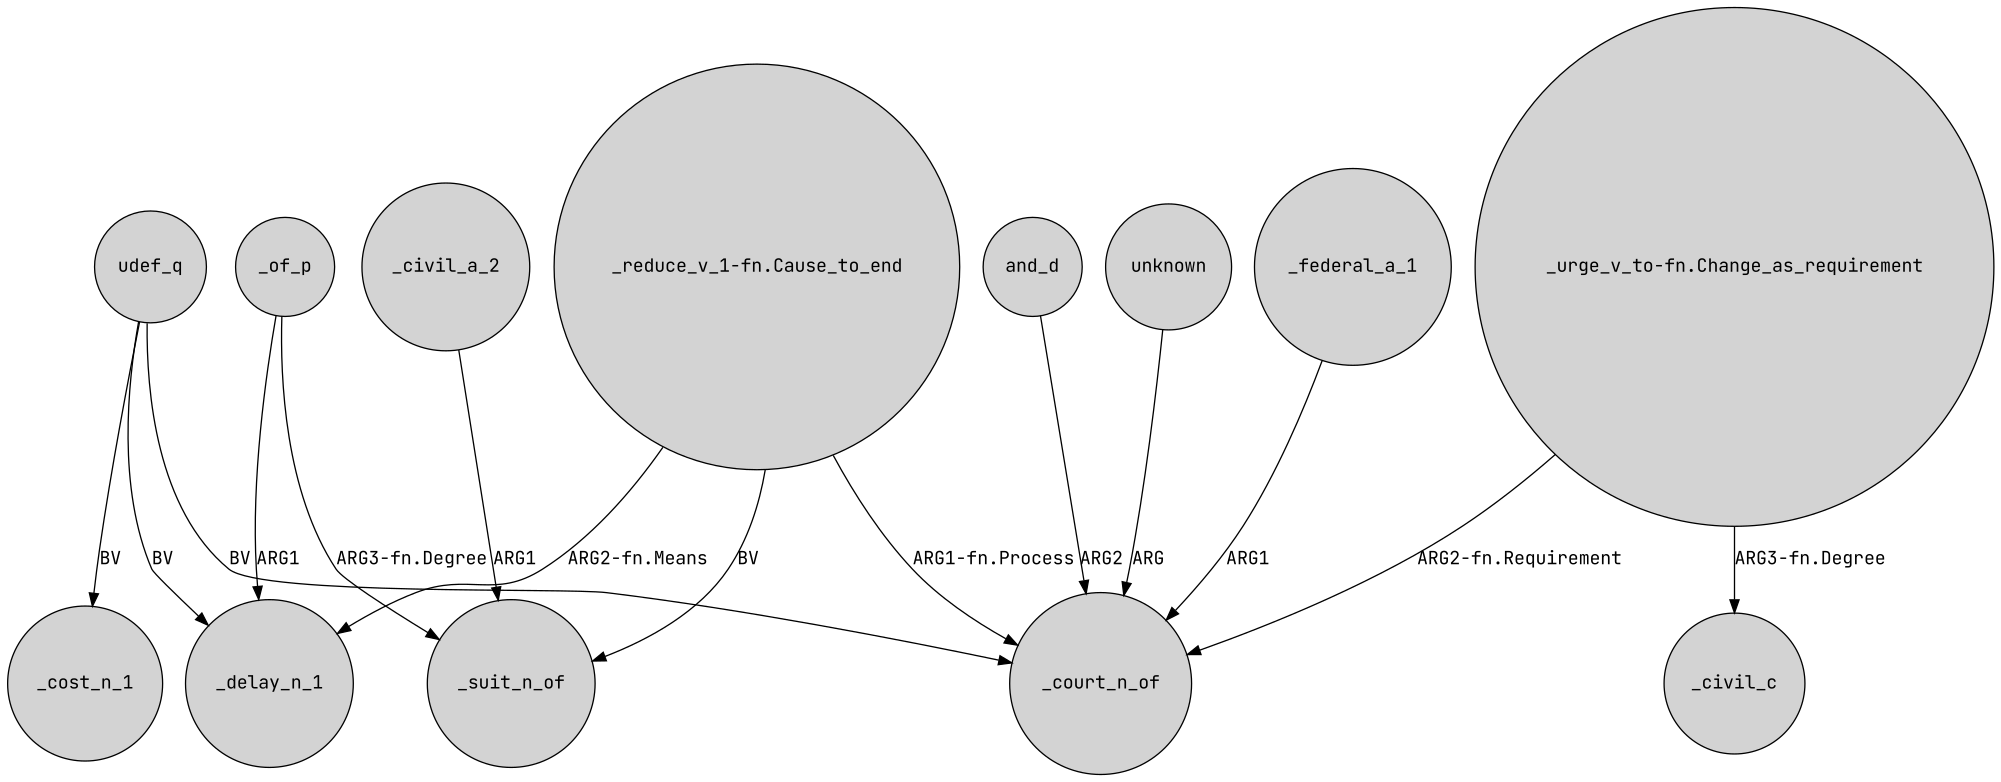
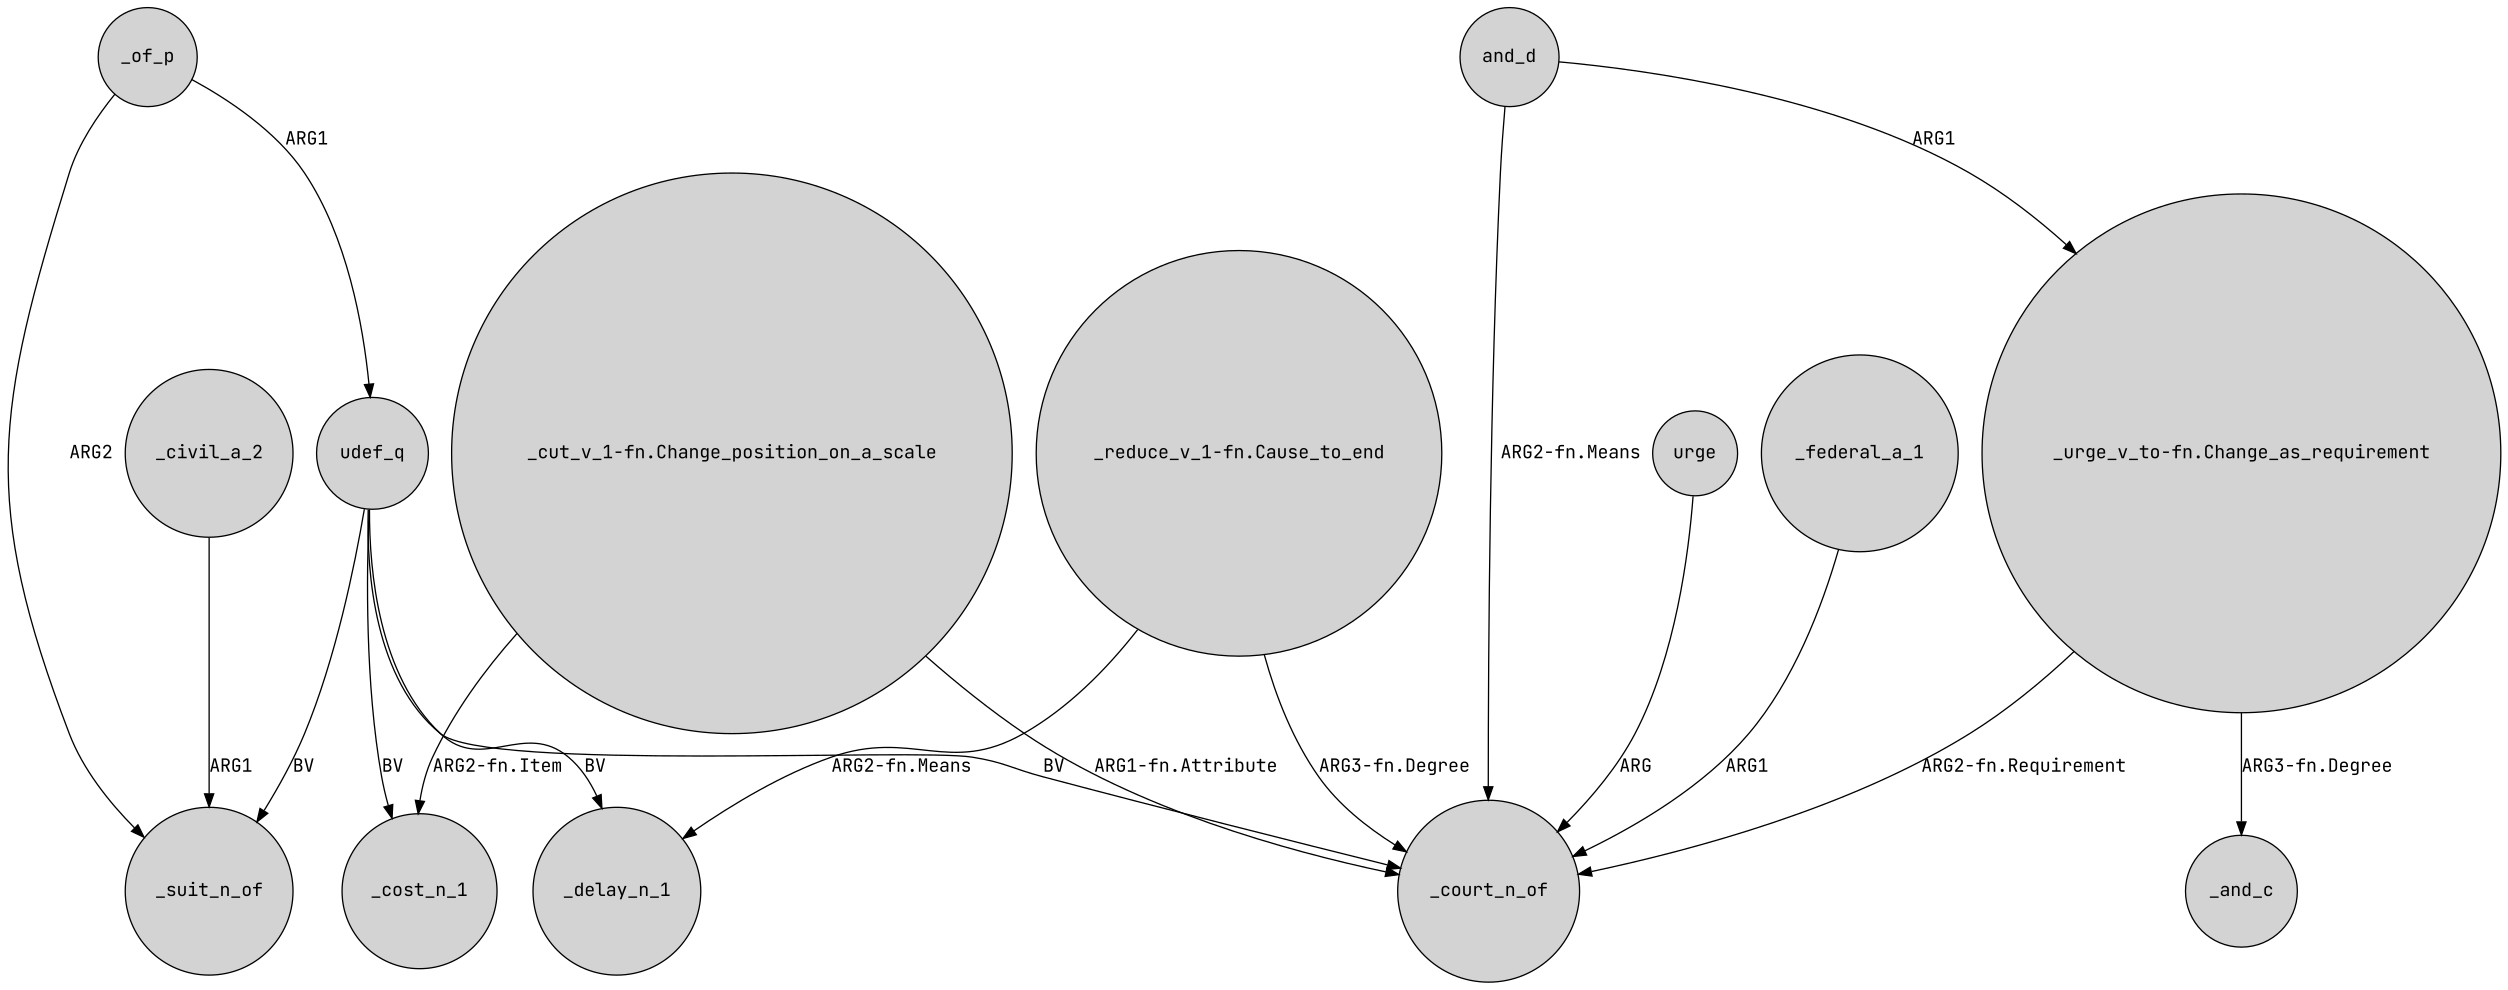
  digraph {
    fontname="JetBrains Mono"
    node [fontname="JetBrains Mono" shape=circle style=filled]
    edge [fontname="JetBrains Mono"]
    udef_q
    _suit_n_of
    _cost_n_1
    _delay_n_1
    _court_n_of
    n6 [label=and_d]
    n7 [label="_urge_v_to-fn.Change_as_requirement"]
-   _and_c [label=_civil_c]
+   _and_c
    _of_p
+   "_cut_v_1-fn.Change_position_on_a_scale"
    n11 [label=_civil_a_2]
-   unknown
+   unknown [label=urge]
    "_reduce_v_1-fn.Cause_to_end"
    _federal_a_1
-   "_reduce_v_1-fn.Cause_to_end" -> _suit_n_of [label=BV]
+   udef_q -> _suit_n_of [label=BV]
    udef_q -> _cost_n_1 [label=BV]
    udef_q -> _delay_n_1 [label=BV]
    udef_q -> _court_n_of [label=BV]
-   n6 -> _court_n_of [label=ARG2]
+   n6 -> _court_n_of [label="ARG2-fn.Means"]
+   n6 -> n7 [label=ARG1]
    n7 -> _court_n_of [label="ARG2-fn.Requirement"]
    n7 -> _and_c [label="ARG3-fn.Degree"]
-   _of_p -> _suit_n_of [label="ARG3-fn.Degree"]
-   _of_p -> _delay_n_1 [label=ARG1]
+   _of_p -> _suit_n_of [label=ARG2]
+   _of_p -> udef_q [label=ARG1]
+   "_cut_v_1-fn.Change_position_on_a_scale" -> _cost_n_1 [label="ARG2-fn.Item"]
+   "_cut_v_1-fn.Change_position_on_a_scale" -> _court_n_of [label="ARG1-fn.Attribute"]
    n11 -> _suit_n_of [label=ARG1]
    unknown -> _court_n_of [label=ARG]
    "_reduce_v_1-fn.Cause_to_end" -> _delay_n_1 [label="ARG2-fn.Means"]
-   "_reduce_v_1-fn.Cause_to_end" -> _court_n_of [label="ARG1-fn.Process"]
+   "_reduce_v_1-fn.Cause_to_end" -> _court_n_of [label="ARG3-fn.Degree"]
    _federal_a_1 -> _court_n_of [label=ARG1]
  }
